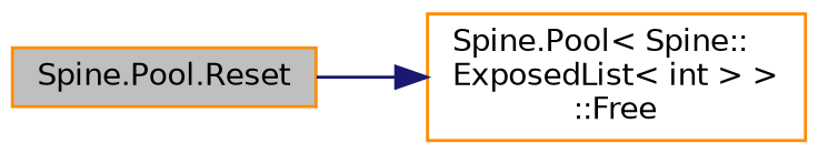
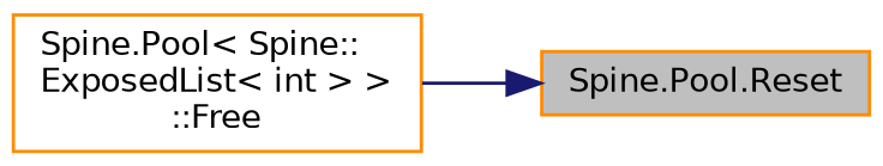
  digraph {
    rankdir=RL
    node [color=darkorange fontname=Helvetica fontsize=10 shape=record style=filled]
    n1 [fillcolor=grey75 fontcolor=black height=0.2 label="Spine.Pool.Reset" width=0.4]
    n2 [fillcolor=white height=0.2 label="Spine.Pool\< Spine::\lExposedList\< int \> \>\l::Free" width=0.4]
-   n2 -> n1 [color=midnightblue dir=back fontname=Helvetica fontsize=10 labelfontname=Helvetica labelfontsize=10 style=solid]
+   n1 -> n2 [color=midnightblue dir=back fontname=Helvetica fontsize=10 labelfontname=Helvetica labelfontsize=10 style=solid]
  }
